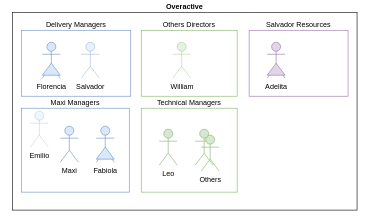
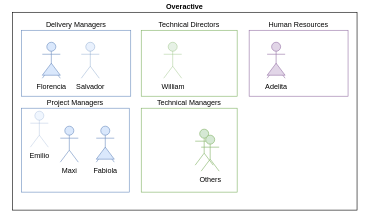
  <mxCell id="0" />
  <mxCell id="1" parent="0" />
  <mxCell id="2" value="Overactive" style="rounded=0;whiteSpace=wrap;html=1;fillColor=none;labelPosition=center;verticalLabelPosition=top;align=center;verticalAlign=bottom;fontStyle=1" parent="1" vertex="1"><mxGeometry x="20" y="20" width="575" height="330" as="geometry" /></mxCell>
  <mxCell id="3" value="Delivery Managers" style="rounded=0;whiteSpace=wrap;html=1;fillColor=none;strokeColor=#6c8ebf;labelPosition=center;verticalLabelPosition=top;align=center;verticalAlign=bottom;" parent="1" vertex="1"><mxGeometry x="35" y="50" width="182.5" height="110" as="geometry" /></mxCell>
- <mxCell id="4" value="Others Directors" style="rounded=0;whiteSpace=wrap;html=1;fillColor=none;strokeColor=#82b366;labelPosition=center;verticalLabelPosition=top;align=center;verticalAlign=bottom;" parent="1" vertex="1"><mxGeometry x="235" y="50" width="160" height="110" as="geometry" /></mxCell>
- <mxCell id="5" value="Maxi Managers" style="rounded=0;whiteSpace=wrap;html=1;fillColor=none;strokeColor=#6c8ebf;labelPosition=center;verticalLabelPosition=top;align=center;verticalAlign=bottom;" parent="1" vertex="1"><mxGeometry x="35" y="180" width="180" height="140" as="geometry" /></mxCell>
+ <mxCell id="4" value="Technical Directors" style="rounded=0;whiteSpace=wrap;html=1;fillColor=none;strokeColor=#82b366;labelPosition=center;verticalLabelPosition=top;align=center;verticalAlign=bottom;" parent="1" vertex="1"><mxGeometry x="235" y="50" width="160" height="110" as="geometry" /></mxCell>
+ <mxCell id="5" value="Project Managers" style="rounded=0;whiteSpace=wrap;html=1;fillColor=none;strokeColor=#6c8ebf;labelPosition=center;verticalLabelPosition=top;align=center;verticalAlign=bottom;" parent="1" vertex="1"><mxGeometry x="35" y="180" width="180" height="140" as="geometry" /></mxCell>
  <mxCell id="6" value="Technical Managers" style="rounded=0;whiteSpace=wrap;html=1;fillColor=none;strokeColor=#82b366;labelPosition=center;verticalLabelPosition=top;align=center;verticalAlign=bottom;" parent="1" vertex="1"><mxGeometry x="235" y="180" width="160" height="140" as="geometry" /></mxCell>
  <mxCell id="7" value="Maxi" style="shape=umlActor;verticalLabelPosition=bottom;verticalAlign=top;html=1;outlineConnect=0;fillColor=#dae8fc;strokeColor=#6c8ebf;" parent="1" vertex="1"><mxGeometry x="100" y="210" width="30" height="60" as="geometry" /></mxCell>
  <mxCell id="8" value="" style="group;strokeColor=none;" parent="1" vertex="1" connectable="0"><mxGeometry x="160" y="210" width="30" height="60" as="geometry" /></mxCell>
  <mxCell id="9" value="" style="group" parent="8" vertex="1" connectable="0"><mxGeometry width="30" height="60" as="geometry" /></mxCell>
  <mxCell id="10" value="Fabiola" style="shape=umlActor;verticalLabelPosition=bottom;verticalAlign=top;html=1;outlineConnect=0;fillColor=#dae8fc;strokeColor=#6c8ebf;" parent="9" vertex="1"><mxGeometry width="30" height="60" as="geometry" /></mxCell>
  <mxCell id="11" value="" style="triangle;whiteSpace=wrap;html=1;fillColor=#dae8fc;rotation=-90;strokeColor=#6c8ebf;" parent="9" vertex="1"><mxGeometry x="5" y="30" width="20" height="30" as="geometry" /></mxCell>
  <mxCell id="12" value="" style="group;strokeColor=none;" parent="1" vertex="1" connectable="0"><mxGeometry x="70" y="70" width="30" height="60" as="geometry" /></mxCell>
  <mxCell id="13" value="" style="group" parent="12" vertex="1" connectable="0"><mxGeometry width="30" height="60" as="geometry" /></mxCell>
  <mxCell id="14" value="Florencia" style="shape=umlActor;verticalLabelPosition=bottom;verticalAlign=top;html=1;outlineConnect=0;fillColor=#dae8fc;strokeColor=#6c8ebf;" parent="13" vertex="1"><mxGeometry width="30" height="60" as="geometry" /></mxCell>
  <mxCell id="15" value="" style="triangle;whiteSpace=wrap;html=1;fillColor=#dae8fc;rotation=-90;strokeColor=#6c8ebf;" parent="13" vertex="1"><mxGeometry x="5" y="30" width="20" height="30" as="geometry" /></mxCell>
  <mxCell id="16" value="Salvador" style="shape=umlActor;verticalLabelPosition=bottom;verticalAlign=top;html=1;outlineConnect=0;fillColor=#dae8fc;strokeColor=#6c8ebf;opacity=60;" parent="1" vertex="1"><mxGeometry x="135" y="70" width="30" height="60" as="geometry" /></mxCell>
- <mxCell id="17" value="William" style="shape=umlActor;verticalLabelPosition=bottom;verticalAlign=top;html=1;outlineConnect=0;fillColor=#d5e8d4;strokeColor=#82b366;opacity=60;" parent="1" vertex="1"><mxGeometry x="287.5" y="70" width="30" height="60" as="geometry" /></mxCell>
- <mxCell id="18" value="Leo" style="shape=umlActor;verticalLabelPosition=bottom;verticalAlign=top;html=1;outlineConnect=0;fillColor=#d5e8d4;strokeColor=#82b366;" parent="1" vertex="1"><mxGeometry x="265" y="215" width="30" height="60" as="geometry" /></mxCell>
+ <mxCell id="17" value="William" style="shape=umlActor;verticalLabelPosition=bottom;verticalAlign=top;html=1;outlineConnect=0;fillColor=#d5e8d4;strokeColor=#82b366;opacity=60;" parent="1" vertex="1"><mxGeometry x="272.5" y="70" width="30" height="60" as="geometry" /></mxCell>
  <mxCell id="19" value="Emilio" style="shape=umlActor;verticalLabelPosition=bottom;verticalAlign=top;html=1;outlineConnect=0;fillColor=#dae8fc;strokeColor=#6c8ebf;opacity=40;" parent="1" vertex="1"><mxGeometry x="50" y="185" width="30" height="60" as="geometry" /></mxCell>
- <mxCell id="20" value="Salvador Resources" style="rounded=0;whiteSpace=wrap;html=1;fillColor=none;strokeColor=#9673a6;labelPosition=center;verticalLabelPosition=top;align=center;verticalAlign=bottom;" parent="1" vertex="1"><mxGeometry x="415" y="50" width="165" height="110" as="geometry" /></mxCell>
+ <mxCell id="20" value="Human Resources" style="rounded=0;whiteSpace=wrap;html=1;fillColor=none;strokeColor=#9673a6;labelPosition=center;verticalLabelPosition=top;align=center;verticalAlign=bottom;" parent="1" vertex="1"><mxGeometry x="415" y="50" width="165" height="110" as="geometry" /></mxCell>
  <mxCell id="21" value="" style="group" parent="1" vertex="1" connectable="0"><mxGeometry x="325" y="215" width="40" height="70" as="geometry" /></mxCell>
  <mxCell id="22" value="" style="shape=umlActor;verticalLabelPosition=bottom;verticalAlign=top;html=1;outlineConnect=0;fillColor=#d5e8d4;strokeColor=#82b366;" parent="21" vertex="1"><mxGeometry width="30" height="60" as="geometry" /></mxCell>
  <mxCell id="23" value="Others" style="shape=umlActor;verticalLabelPosition=bottom;verticalAlign=top;html=1;outlineConnect=0;fillColor=#d5e8d4;strokeColor=#82b366;" parent="21" vertex="1"><mxGeometry x="10" y="10" width="30" height="60" as="geometry" /></mxCell>
  <mxCell id="24" value="" style="group" parent="1" vertex="1" connectable="0"><mxGeometry x="445" y="70" width="30" height="60" as="geometry" /></mxCell>
  <mxCell id="25" value="Adelita" style="shape=umlActor;verticalLabelPosition=bottom;verticalAlign=top;html=1;outlineConnect=0;fillColor=#e1d5e7;strokeColor=#9673a6;" parent="24" vertex="1"><mxGeometry width="30" height="60" as="geometry" /></mxCell>
  <mxCell id="26" value="" style="triangle;whiteSpace=wrap;html=1;fillColor=#e1d5e7;rotation=-90;strokeColor=#9673a6;" parent="24" vertex="1"><mxGeometry x="5" y="30" width="20" height="30" as="geometry" /></mxCell>
